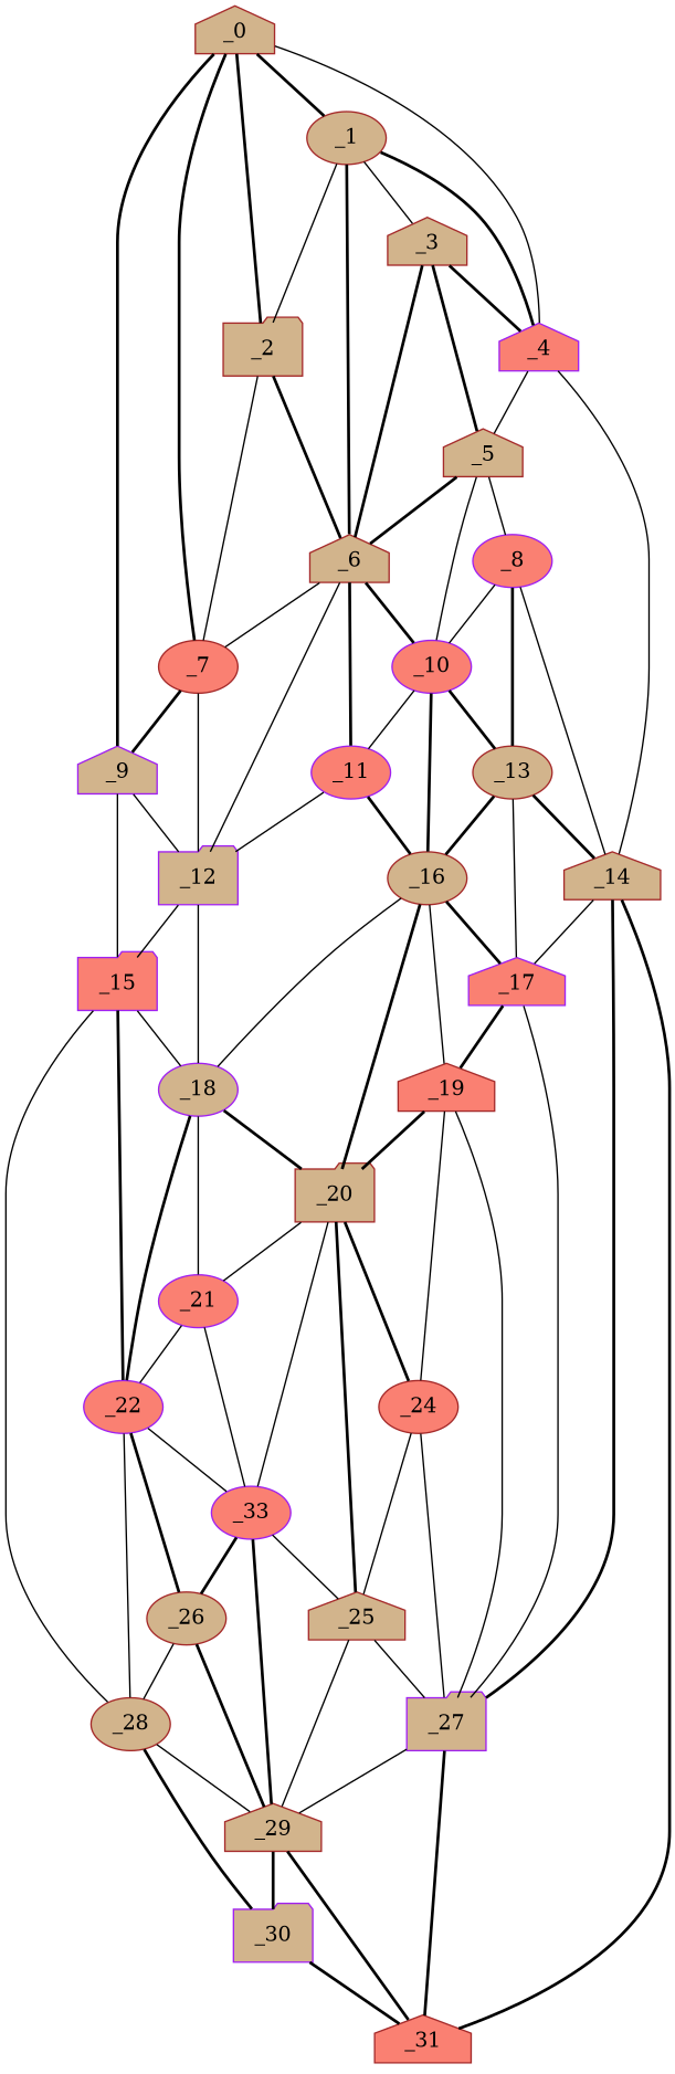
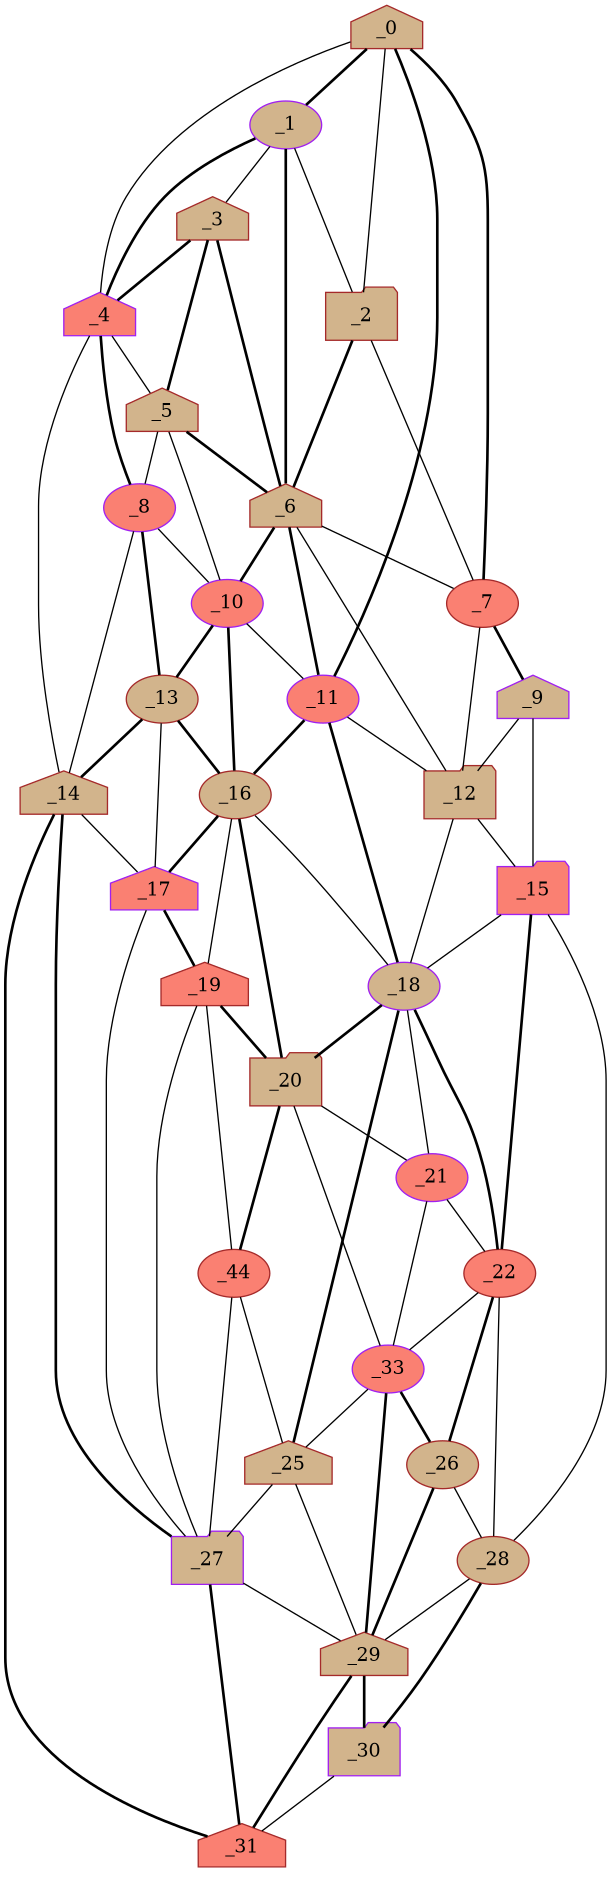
  graph {
    node [color=brown fillcolor=tan shape=ellipse style=filled x=121 y=74]
    edge [style=solid valence=2]
    _0 [shape=house x=15 y=60]
-   _1 [x=24 y=69]
+   _1 [color=purple x=24 y=69]
    _2 [shape=folder x=29 y=55]
    _4 [color=purple fillcolor=salmon shape=house x=31 y=87]
    _7 [fillcolor=salmon x=42 y=47]
    _9 [color=purple shape=house x=48 y=44]
    _3 [shape=house x=30]
    _6 [shape=house x=40 y=61]
    _5 [shape=house x=38 y=73]
    _8 [color=purple fillcolor=salmon x=44 y=78]
    _14 [shape=house x=57 y=88]
-   _12 [color=purple shape=folder x=52 y=54]
+   _12 [shape=folder x=52 y=54]
    _15 [color=purple fillcolor=salmon shape=folder x=59 y=42]
    _10 [color=purple fillcolor=salmon x=50]
    _11 [color=purple fillcolor=salmon x=51 y=62]
    _13 [x=54 y=81]
    _17 [color=purple fillcolor=salmon shape=house x=66 y=83]
    _27 [color=purple shape=folder x=98 y=75]
    _31 [fillcolor=salmon shape=house y=69]
    _18 [color=purple x=68 y=48]
-   _22 [color=purple fillcolor=salmon x=83 y=48]
+   _22 [fillcolor=salmon x=83 y=48]
    _28 [x=101 y=45]
    _16 [x=60 y=72]
    _19 [fillcolor=salmon shape=house x=74]
    _29 [shape=house x=101 y=61]
    _20 [shape=folder x=76 y=70]
    _21 [color=purple fillcolor=salmon x=77 y=50]
    n28 [color=purple fillcolor=salmon label=_33 x=85 y=56]
    _26 [x=93 y=49]
    _30 [color=purple shape=folder y=58]
-   _24 [fillcolor=salmon x=89 y=70]
+   _24 [fillcolor=salmon x=89 y=70 label=_44]
    _25 [shape=house x=90 y=66]
    _0 -- _1 [style=bold valence=1]
-   _0 -- _2 [style=bold]
+   _0 -- _2
    _0 -- _4 [valence=1]
    _0 -- _7 [style=bold valence=1]
-   _0 -- _9 [style=bold valence=1]
+   _0 -- _11 [style=bold valence=1]
    _1 -- _2
    _1 -- _4 [style=bold]
    _1 -- _3
    _1 -- _6 [style=bold]
    _2 -- _7
    _2 -- _6 [style=bold]
    _4 -- _5 [valence=1]
+   _4 -- _8 [style=bold]
    _4 -- _14 [valence=1]
    _7 -- _9 [style=bold]
    _7 -- _12
    _9 -- _12 [valence=1]
    _9 -- _15 [valence=1]
    _3 -- _4 [style=bold]
    _3 -- _6 [style=bold]
    _3 -- _5 [style=bold]
    _6 -- _7
    _6 -- _12 [valence=1]
    _6 -- _10 [style=bold]
    _6 -- _11 [style=bold valence=1]
    _5 -- _6 [style=bold]
    _5 -- _8
    _5 -- _10
    _8 -- _14 [valence=1]
    _8 -- _10
    _8 -- _13 [style=bold]
    _14 -- _17 [valence=1]
    _14 -- _27 [style=bold valence=1]
    _14 -- _31 [style=bold valence=1]
    _12 -- _15 [valence=1]
    _12 -- _18
    _15 -- _18 [valence=1]
    _15 -- _22 [style=bold]
    _15 -- _28 [valence=1]
    _10 -- _11
    _10 -- _13 [style=bold]
    _10 -- _16 [style=bold]
    _11 -- _12 [valence=1]
+   _11 -- _18 [style=bold]
    _11 -- _16 [style=bold valence=1]
    _13 -- _14 [style=bold]
    _13 -- _17
    _13 -- _16 [style=bold valence=1]
    _17 -- _27
    _17 -- _19 [style=bold]
    _27 -- _31 [style=bold valence=1]
    _27 -- _29
    _18 -- _22 [style=bold]
    _18 -- _20 [style=bold]
    _18 -- _21
    _22 -- _28
    _22 -- n28
    _22 -- _26 [style=bold]
    _28 -- _29
    _28 -- _30 [style=bold valence=1]
    _16 -- _17 [style=bold]
    _16 -- _18
    _16 -- _19 [valence=1]
    _16 -- _20 [style=bold]
    _19 -- _27 [valence=1]
    _19 -- _20 [style=bold valence=1]
    _19 -- _24
    _29 -- _31 [style=bold]
    _29 -- _30 [style=bold]
    _20 -- _21
    _20 -- n28 [valence=1]
    _20 -- _24 [style=bold]
-   _20 -- _25 [style=bold valence=1]
+   _18 -- _25 [style=bold valence=1]
    _21 -- _22
    _21 -- n28
    n28 -- _29 [style=bold]
    n28 -- _26 [style=bold valence=1]
    n28 -- _25
    _26 -- _28
    _26 -- _29 [style=bold valence=1]
-   _30 -- _31 [style=bold valence=1]
+   _30 -- _31 [valence=1]
    _24 -- _27
    _24 -- _25
    _25 -- _27
    _25 -- _29
  }
